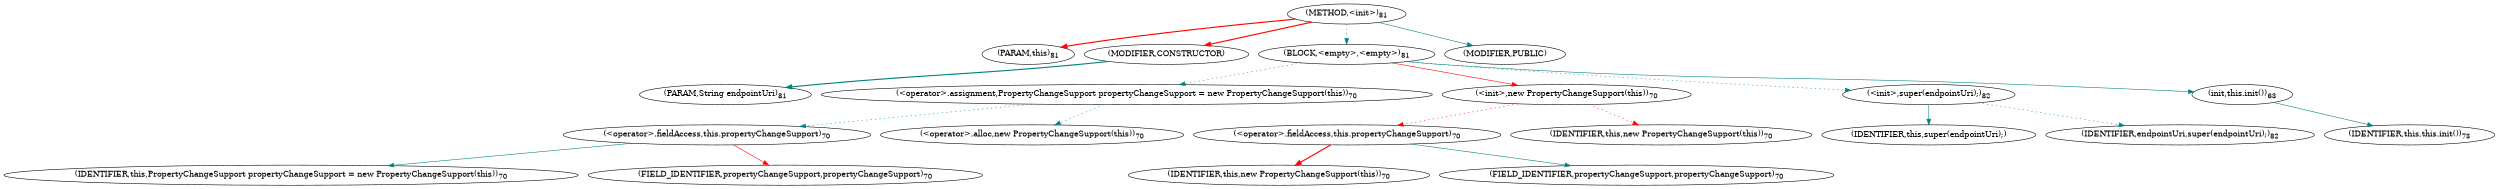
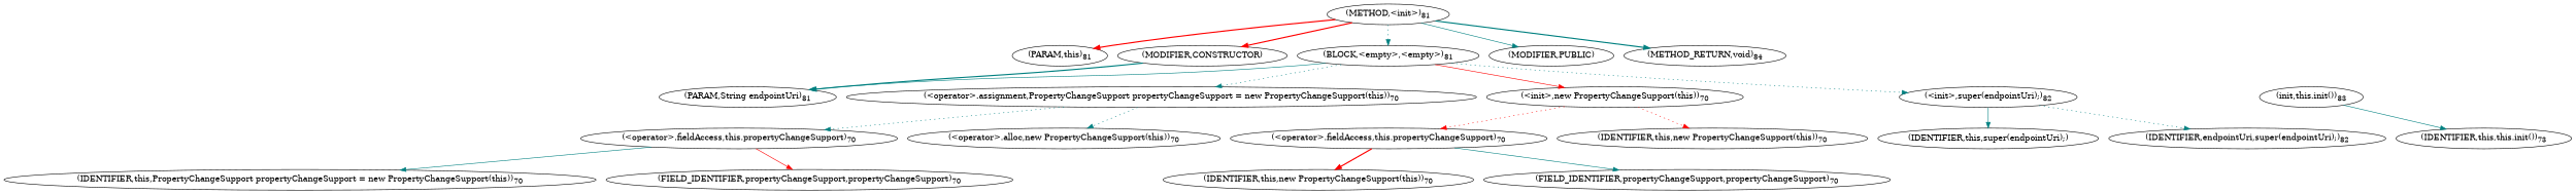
  digraph {
    edge [color=teal style=dotted]
    n1 [label=<(METHOD,&lt;init&gt;)<SUB>81</SUB>>]
    n2 [label=<(PARAM,this)<SUB>81</SUB>>]
    n3 [label=<(BLOCK,&lt;empty&gt;,&lt;empty&gt;)<SUB>81</SUB>>]
    n4 [label=<(MODIFIER,CONSTRUCTOR)>]
    n5 [label=<(MODIFIER,PUBLIC)>]
+   n6 [label=<(METHOD_RETURN,void)<SUB>84</SUB>>]
    n7 [label=<(PARAM,String endpointUri)<SUB>81</SUB>>]
    n8 [label=<(&lt;operator&gt;.assignment,PropertyChangeSupport propertyChangeSupport = new PropertyChangeSupport(this))<SUB>70</SUB>>]
    n9 [label=<(&lt;init&gt;,new PropertyChangeSupport(this))<SUB>70</SUB>>]
    n10 [label=<(&lt;init&gt;,super(endpointUri);)<SUB>82</SUB>>]
-   n11 [label=<(init,this.init())<SUB>63</SUB>>]
+   n11 [label=<(init,this.init())<SUB>83</SUB>>]
    n12 [label=<(&lt;operator&gt;.fieldAccess,this.propertyChangeSupport)<SUB>70</SUB>>]
    n13 [label=<(&lt;operator&gt;.alloc,new PropertyChangeSupport(this))<SUB>70</SUB>>]
    n14 [label=<(&lt;operator&gt;.fieldAccess,this.propertyChangeSupport)<SUB>70</SUB>>]
    n15 [label=<(IDENTIFIER,this,new PropertyChangeSupport(this))<SUB>70</SUB>>]
    n16 [label=<(IDENTIFIER,this,super(endpointUri);)>]
    n17 [label=<(IDENTIFIER,endpointUri,super(endpointUri);)<SUB>82</SUB>>]
    n18 [label=<(IDENTIFIER,this,this.init())<SUB>73</SUB>>]
    n19 [label=<(IDENTIFIER,this,PropertyChangeSupport propertyChangeSupport = new PropertyChangeSupport(this))<SUB>70</SUB>>]
    n20 [label=<(FIELD_IDENTIFIER,propertyChangeSupport,propertyChangeSupport)<SUB>70</SUB>>]
    n21 [label=<(IDENTIFIER,this,new PropertyChangeSupport(this))<SUB>70</SUB>>]
    n22 [label=<(FIELD_IDENTIFIER,propertyChangeSupport,propertyChangeSupport)<SUB>70</SUB>>]
    n1 -> n2 [color=red style=bold]
    n1 -> n3
    n1 -> n4 [color=red style=bold]
    n1 -> n5 [style=solid]
+   n1 -> n6 [style=bold]
    n3 -> n8
    n3 -> n9 [color=red style=solid]
    n3 -> n10
-   n3 -> n11 [style=solid]
+   n3 -> n7 [style=solid]
    n4 -> n7 [style=bold]
    n8 -> n12
    n8 -> n13
    n9 -> n14 [color=red]
    n9 -> n15 [color=red]
    n10 -> n16 [style=solid]
    n10 -> n17
    n11 -> n18 [style=solid]
    n12 -> n19 [style=solid]
    n12 -> n20 [color=red style=solid]
    n14 -> n21 [color=red style=bold]
    n14 -> n22 [style=solid]
  }
